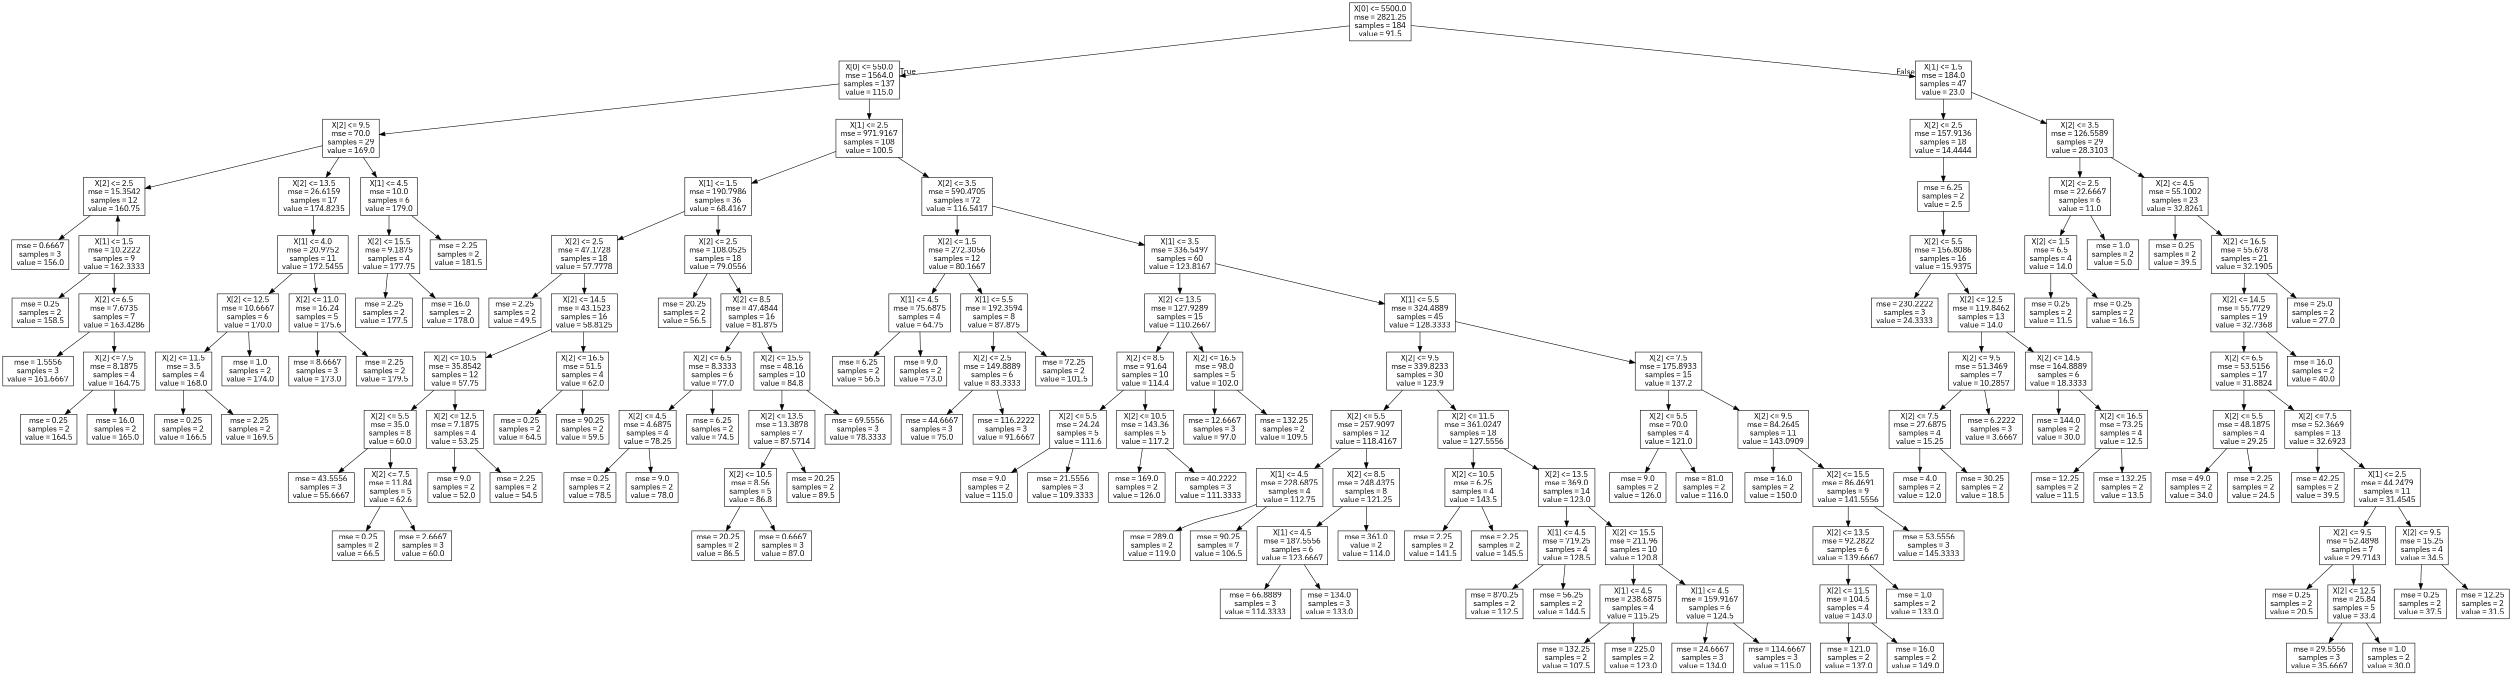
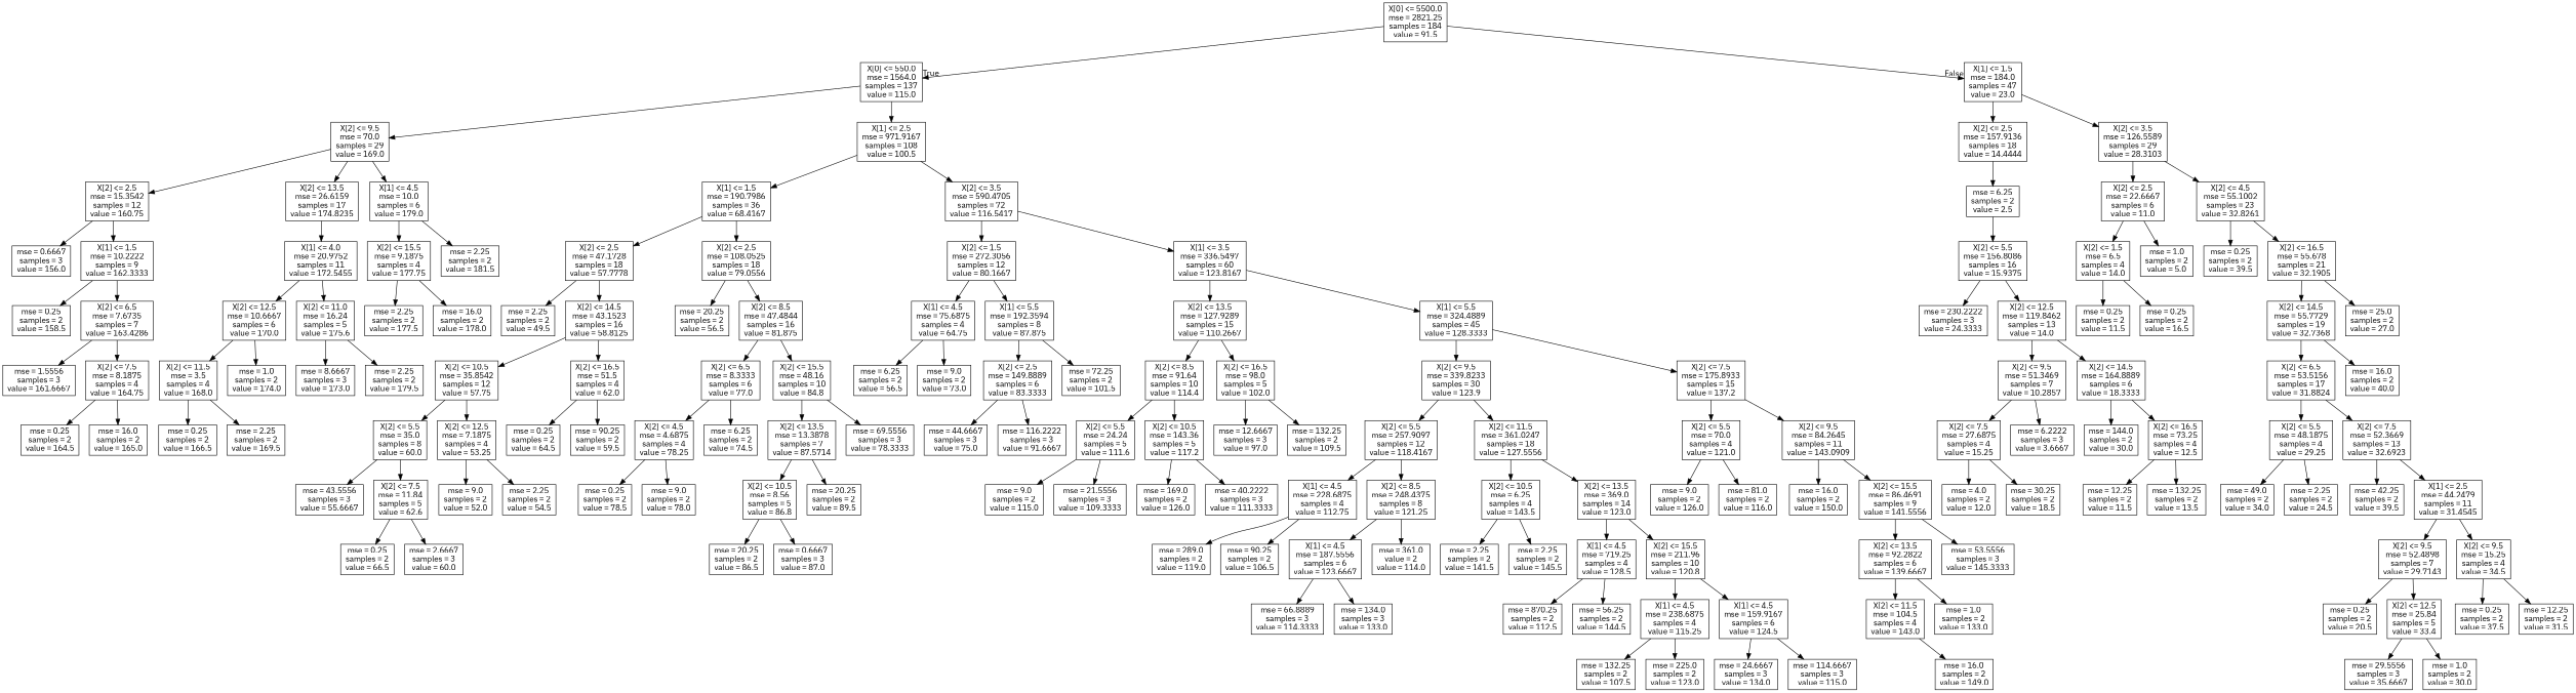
  digraph {
    fontname="IBM Plex Sans"
    node [fontname="IBM Plex Sans" shape=box]
    edge [fontname="IBM Plex Sans"]
    n1 [label="X[0] <= 5500.0\nmse = 2821.25\nsamples = 184\nvalue = 91.5"]
    n2 [label="X[0] <= 550.0\nmse = 1564.0\nsamples = 137\nvalue = 115.0"]
    n3 [label="X[1] <= 1.5\nmse = 184.0\nsamples = 47\nvalue = 23.0"]
    n4 [label="X[2] <= 9.5\nmse = 70.0\nsamples = 29\nvalue = 169.0"]
    n5 [label="X[1] <= 2.5\nmse = 971.9167\nsamples = 108\nvalue = 100.5"]
    n6 [label="X[2] <= 2.5\nmse = 157.9136\nsamples = 18\nvalue = 14.4444"]
    n7 [label="X[2] <= 3.5\nmse = 126.5589\nsamples = 29\nvalue = 28.3103"]
    n8 [label="X[2] <= 2.5\nmse = 15.3542\nsamples = 12\nvalue = 160.75"]
    n9 [label="X[2] <= 13.5\nmse = 26.6159\nsamples = 17\nvalue = 174.8235"]
    n10 [label="X[1] <= 4.5\nmse = 10.0\nsamples = 6\nvalue = 179.0"]
    n11 [label="X[1] <= 1.5\nmse = 190.7986\nsamples = 36\nvalue = 68.4167"]
    n12 [label="X[2] <= 3.5\nmse = 590.4705\nsamples = 72\nvalue = 116.5417"]
    n13 [label="mse = 0.6667\nsamples = 3\nvalue = 156.0"]
    n14 [label="X[1] <= 1.5\nmse = 10.2222\nsamples = 9\nvalue = 162.3333"]
    n15 [label="X[1] <= 4.0\nmse = 20.9752\nsamples = 11\nvalue = 172.5455"]
    n16 [label="mse = 0.25\nsamples = 2\nvalue = 158.5"]
    n17 [label="X[2] <= 6.5\nmse = 7.6735\nsamples = 7\nvalue = 163.4286"]
    n18 [label="mse = 1.5556\nsamples = 3\nvalue = 161.6667"]
    n19 [label="X[2] <= 7.5\nmse = 8.1875\nsamples = 4\nvalue = 164.75"]
    n20 [label="mse = 0.25\nsamples = 2\nvalue = 164.5"]
    n21 [label="mse = 16.0\nsamples = 2\nvalue = 165.0"]
    n22 [label="X[2] <= 12.5\nmse = 10.6667\nsamples = 6\nvalue = 170.0"]
    n23 [label="X[2] <= 11.0\nmse = 16.24\nsamples = 5\nvalue = 175.6"]
    n24 [label="X[2] <= 15.5\nmse = 9.1875\nsamples = 4\nvalue = 177.75"]
    n25 [label="mse = 2.25\nsamples = 2\nvalue = 181.5"]
    n26 [label="X[2] <= 11.5\nmse = 3.5\nsamples = 4\nvalue = 168.0"]
    n27 [label="mse = 1.0\nsamples = 2\nvalue = 174.0"]
    n28 [label="mse = 8.6667\nsamples = 3\nvalue = 173.0"]
    n29 [label="mse = 2.25\nsamples = 2\nvalue = 179.5"]
    n30 [label="mse = 0.25\nsamples = 2\nvalue = 166.5"]
    n31 [label="mse = 2.25\nsamples = 2\nvalue = 169.5"]
    n32 [label="mse = 2.25\nsamples = 2\nvalue = 177.5"]
    n33 [label="mse = 16.0\nsamples = 2\nvalue = 178.0"]
    n34 [label="X[2] <= 2.5\nmse = 47.1728\nsamples = 18\nvalue = 57.7778"]
    n35 [label="X[2] <= 2.5\nmse = 108.0525\nsamples = 18\nvalue = 79.0556"]
    n36 [label="X[2] <= 1.5\nmse = 272.3056\nsamples = 12\nvalue = 80.1667"]
    n37 [label="X[1] <= 3.5\nmse = 336.5497\nsamples = 60\nvalue = 123.8167"]
    n38 [label="mse = 2.25\nsamples = 2\nvalue = 49.5"]
    n39 [label="X[2] <= 14.5\nmse = 43.1523\nsamples = 16\nvalue = 58.8125"]
    n40 [label="mse = 20.25\nsamples = 2\nvalue = 56.5"]
    n41 [label="X[2] <= 8.5\nmse = 47.4844\nsamples = 16\nvalue = 81.875"]
    n42 [label="X[2] <= 10.5\nmse = 35.8542\nsamples = 12\nvalue = 57.75"]
    n43 [label="X[2] <= 16.5\nmse = 51.5\nsamples = 4\nvalue = 62.0"]
    n44 [label="X[2] <= 5.5\nmse = 35.0\nsamples = 8\nvalue = 60.0"]
    n45 [label="X[2] <= 12.5\nmse = 7.1875\nsamples = 4\nvalue = 53.25"]
    n46 [label="mse = 0.25\nsamples = 2\nvalue = 64.5"]
    n47 [label="mse = 90.25\nsamples = 2\nvalue = 59.5"]
    n48 [label="mse = 43.5556\nsamples = 3\nvalue = 55.6667"]
    n49 [label="X[2] <= 7.5\nmse = 11.84\nsamples = 5\nvalue = 62.6"]
    n50 [label="mse = 9.0\nsamples = 2\nvalue = 52.0"]
    n51 [label="mse = 2.25\nsamples = 2\nvalue = 54.5"]
    n52 [label="mse = 0.25\nsamples = 2\nvalue = 66.5"]
    n53 [label="mse = 2.6667\nsamples = 3\nvalue = 60.0"]
    n54 [label="X[2] <= 6.5\nmse = 8.3333\nsamples = 6\nvalue = 77.0"]
    n55 [label="X[2] <= 15.5\nmse = 48.16\nsamples = 10\nvalue = 84.8"]
    n56 [label="X[2] <= 4.5\nmse = 4.6875\nsamples = 4\nvalue = 78.25"]
    n57 [label="mse = 6.25\nsamples = 2\nvalue = 74.5"]
    n58 [label="X[2] <= 13.5\nmse = 13.3878\nsamples = 7\nvalue = 87.5714"]
    n59 [label="mse = 69.5556\nsamples = 3\nvalue = 78.3333"]
    n60 [label="mse = 0.25\nsamples = 2\nvalue = 78.5"]
    n61 [label="mse = 9.0\nsamples = 2\nvalue = 78.0"]
    n62 [label="X[2] <= 10.5\nmse = 8.56\nsamples = 5\nvalue = 86.8"]
    n63 [label="mse = 20.25\nsamples = 2\nvalue = 89.5"]
    n64 [label="mse = 20.25\nsamples = 2\nvalue = 86.5"]
    n65 [label="mse = 0.6667\nsamples = 3\nvalue = 87.0"]
    n66 [label="X[1] <= 4.5\nmse = 75.6875\nsamples = 4\nvalue = 64.75"]
    n67 [label="X[1] <= 5.5\nmse = 192.3594\nsamples = 8\nvalue = 87.875"]
    n68 [label="X[2] <= 13.5\nmse = 127.9289\nsamples = 15\nvalue = 110.2667"]
    n69 [label="X[1] <= 5.5\nmse = 324.4889\nsamples = 45\nvalue = 128.3333"]
    n70 [label="mse = 6.25\nsamples = 2\nvalue = 56.5"]
    n71 [label="mse = 9.0\nsamples = 2\nvalue = 73.0"]
    n72 [label="X[2] <= 2.5\nmse = 149.8889\nsamples = 6\nvalue = 83.3333"]
    n73 [label="mse = 72.25\nsamples = 2\nvalue = 101.5"]
    n74 [label="mse = 44.6667\nsamples = 3\nvalue = 75.0"]
    n75 [label="mse = 116.2222\nsamples = 3\nvalue = 91.6667"]
    n76 [label="X[2] <= 8.5\nmse = 91.64\nsamples = 10\nvalue = 114.4"]
    n77 [label="X[2] <= 16.5\nmse = 98.0\nsamples = 5\nvalue = 102.0"]
    n78 [label="X[2] <= 9.5\nmse = 339.8233\nsamples = 30\nvalue = 123.9"]
    n79 [label="X[2] <= 7.5\nmse = 175.8933\nsamples = 15\nvalue = 137.2"]
    n80 [label="X[2] <= 5.5\nmse = 24.24\nsamples = 5\nvalue = 111.6"]
    n81 [label="X[2] <= 10.5\nmse = 143.36\nsamples = 5\nvalue = 117.2"]
    n82 [label="mse = 12.6667\nsamples = 3\nvalue = 97.0"]
    n83 [label="mse = 132.25\nsamples = 2\nvalue = 109.5"]
    n84 [label="mse = 9.0\nsamples = 2\nvalue = 115.0"]
    n85 [label="mse = 21.5556\nsamples = 3\nvalue = 109.3333"]
    n86 [label="mse = 169.0\nsamples = 2\nvalue = 126.0"]
    n87 [label="mse = 40.2222\nsamples = 3\nvalue = 111.3333"]
    n88 [label="X[2] <= 5.5\nmse = 257.9097\nsamples = 12\nvalue = 118.4167"]
    n89 [label="X[2] <= 11.5\nmse = 361.0247\nsamples = 18\nvalue = 127.5556"]
    n90 [label="X[2] <= 5.5\nmse = 70.0\nsamples = 4\nvalue = 121.0"]
    n91 [label="X[2] <= 9.5\nmse = 84.2645\nsamples = 11\nvalue = 143.0909"]
    n92 [label="X[1] <= 4.5\nmse = 228.6875\nsamples = 4\nvalue = 112.75"]
    n93 [label="X[2] <= 8.5\nmse = 248.4375\nsamples = 8\nvalue = 121.25"]
    n94 [label="X[2] <= 10.5\nmse = 6.25\nsamples = 4\nvalue = 143.5"]
    n95 [label="X[2] <= 13.5\nmse = 369.0\nsamples = 14\nvalue = 123.0"]
    n96 [label="mse = 289.0\nsamples = 2\nvalue = 119.0"]
-   n97 [label="mse = 90.25\nsamples = 7\nvalue = 106.5"]
+   n97 [label="mse = 90.25\nsamples = 2\nvalue = 106.5"]
    n98 [label="X[1] <= 4.5\nmse = 187.5556\nsamples = 6\nvalue = 123.6667"]
    n99 [label="mse = 361.0\nvalue = 2\nvalue = 114.0"]
    n100 [label="mse = 66.8889\nsamples = 3\nvalue = 114.3333"]
    n101 [label="mse = 134.0\nsamples = 3\nvalue = 133.0"]
    n102 [label="mse = 2.25\nsamples = 2\nvalue = 141.5"]
    n103 [label="mse = 2.25\nsamples = 2\nvalue = 145.5"]
    n104 [label="X[1] <= 4.5\nmse = 719.25\nsamples = 4\nvalue = 128.5"]
    n105 [label="X[2] <= 15.5\nmse = 211.96\nsamples = 10\nvalue = 120.8"]
    n106 [label="mse = 870.25\nsamples = 2\nvalue = 112.5"]
    n107 [label="mse = 56.25\nsamples = 2\nvalue = 144.5"]
    n108 [label="X[1] <= 4.5\nmse = 238.6875\nsamples = 4\nvalue = 115.25"]
    n109 [label="X[1] <= 4.5\nmse = 159.9167\nsamples = 6\nvalue = 124.5"]
    n110 [label="mse = 132.25\nsamples = 2\nvalue = 107.5"]
    n111 [label="mse = 225.0\nsamples = 2\nvalue = 123.0"]
    n112 [label="mse = 24.6667\nsamples = 3\nvalue = 134.0"]
    n113 [label="mse = 114.6667\nsamples = 3\nvalue = 115.0"]
    n114 [label="mse = 9.0\nsamples = 2\nvalue = 126.0"]
    n115 [label="mse = 81.0\nsamples = 2\nvalue = 116.0"]
    n116 [label="mse = 16.0\nsamples = 2\nvalue = 150.0"]
    n117 [label="X[2] <= 15.5\nmse = 86.4691\nsamples = 9\nvalue = 141.5556"]
    n118 [label="X[2] <= 13.5\nmse = 92.2822\nsamples = 6\nvalue = 139.6667"]
    n119 [label="mse = 53.5556\nsamples = 3\nvalue = 145.3333"]
    n120 [label="X[2] <= 11.5\nmse = 104.5\nsamples = 4\nvalue = 143.0"]
    n121 [label="mse = 1.0\nsamples = 2\nvalue = 133.0"]
-   n122 [label="mse = 121.0\nsamples = 2\nvalue = 137.0"]
    n123 [label="mse = 16.0\nsamples = 2\nvalue = 149.0"]
    n124 [label="mse = 6.25\nsamples = 2\nvalue = 2.5"]
    n125 [label="X[2] <= 2.5\nmse = 22.6667\nsamples = 6\nvalue = 11.0"]
    n126 [label="X[2] <= 4.5\nmse = 55.1002\nsamples = 23\nvalue = 32.8261"]
    n127 [label="X[2] <= 5.5\nmse = 156.8086\nsamples = 16\nvalue = 15.9375"]
    n128 [label="mse = 230.2222\nsamples = 3\nvalue = 24.3333"]
    n129 [label="X[2] <= 12.5\nmse = 119.8462\nsamples = 13\nvalue = 14.0"]
    n130 [label="X[2] <= 9.5\nmse = 51.3469\nsamples = 7\nvalue = 10.2857"]
    n131 [label="X[2] <= 14.5\nmse = 164.8889\nsamples = 6\nvalue = 18.3333"]
    n132 [label="X[2] <= 7.5\nmse = 27.6875\nsamples = 4\nvalue = 15.25"]
    n133 [label="mse = 6.2222\nsamples = 3\nvalue = 3.6667"]
    n134 [label="mse = 144.0\nsamples = 2\nvalue = 30.0"]
    n135 [label="X[2] <= 16.5\nmse = 73.25\nsamples = 4\nvalue = 12.5"]
    n136 [label="mse = 4.0\nsamples = 2\nvalue = 12.0"]
    n137 [label="mse = 30.25\nsamples = 2\nvalue = 18.5"]
    n138 [label="mse = 12.25\nsamples = 2\nvalue = 11.5"]
    n139 [label="mse = 132.25\nsamples = 2\nvalue = 13.5"]
    n140 [label="X[2] <= 1.5\nmse = 6.5\nsamples = 4\nvalue = 14.0"]
    n141 [label="mse = 1.0\nsamples = 2\nvalue = 5.0"]
    n142 [label="mse = 0.25\nsamples = 2\nvalue = 39.5"]
    n143 [label="X[2] <= 16.5\nmse = 55.678\nsamples = 21\nvalue = 32.1905"]
    n144 [label="mse = 0.25\nsamples = 2\nvalue = 11.5"]
    n145 [label="mse = 0.25\nsamples = 2\nvalue = 16.5"]
    n146 [label="X[2] <= 14.5\nmse = 55.7729\nsamples = 19\nvalue = 32.7368"]
    n147 [label="mse = 25.0\nsamples = 2\nvalue = 27.0"]
    n148 [label="X[2] <= 6.5\nmse = 53.5156\nsamples = 17\nvalue = 31.8824"]
    n149 [label="mse = 16.0\nsamples = 2\nvalue = 40.0"]
    n150 [label="X[2] <= 5.5\nmse = 48.1875\nsamples = 4\nvalue = 29.25"]
    n151 [label="X[2] <= 7.5\nmse = 52.3669\nsamples = 13\nvalue = 32.6923"]
    n152 [label="mse = 49.0\nsamples = 2\nvalue = 34.0"]
    n153 [label="mse = 2.25\nsamples = 2\nvalue = 24.5"]
    n154 [label="mse = 42.25\nsamples = 2\nvalue = 39.5"]
    n155 [label="X[1] <= 2.5\nmse = 44.2479\nsamples = 11\nvalue = 31.4545"]
    n156 [label="X[2] <= 9.5\nmse = 52.4898\nsamples = 7\nvalue = 29.7143"]
    n157 [label="X[2] <= 9.5\nmse = 15.25\nsamples = 4\nvalue = 34.5"]
    n158 [label="mse = 0.25\nsamples = 2\nvalue = 20.5"]
    n159 [label="X[2] <= 12.5\nmse = 25.84\nsamples = 5\nvalue = 33.4"]
    n160 [label="mse = 0.25\nsamples = 2\nvalue = 37.5"]
    n161 [label="mse = 12.25\nsamples = 2\nvalue = 31.5"]
    n162 [label="mse = 29.5556\nsamples = 3\nvalue = 35.6667"]
    n163 [label="mse = 1.0\nsamples = 2\nvalue = 30.0"]
    n1 -> n2 [headlabel=True labelangle=45 labeldistance=2.5]
    n1 -> n3 [headlabel=False labelangle=-45 labeldistance=2.5]
    n2 -> n4
    n2 -> n5
    n3 -> n6
    n3 -> n7
    n4 -> n8
    n4 -> n9
    n4 -> n10
    n5 -> n11
    n5 -> n12
    n6 -> n124
    n7 -> n125
    n7 -> n126
    n8 -> n13
-   n14 -> n8
+   n8 -> n14
    n9 -> n15
    n10 -> n24
    n10 -> n25
    n11 -> n34
    n11 -> n35
    n12 -> n36
    n12 -> n37
    n14 -> n16
    n14 -> n17
    n15 -> n22
    n15 -> n23
    n17 -> n18
    n17 -> n19
    n19 -> n20
    n19 -> n21
    n22 -> n26
    n22 -> n27
    n23 -> n28
    n23 -> n29
    n24 -> n32
    n24 -> n33
    n26 -> n30
    n26 -> n31
    n34 -> n38
    n34 -> n39
    n35 -> n40
    n35 -> n41
    n36 -> n66
    n36 -> n67
    n37 -> n68
    n37 -> n69
    n39 -> n42
    n39 -> n43
    n41 -> n54
    n41 -> n55
    n42 -> n44
    n42 -> n45
    n43 -> n46
    n43 -> n47
    n44 -> n48
    n44 -> n49
    n45 -> n50
    n45 -> n51
    n49 -> n52
    n49 -> n53
    n54 -> n56
    n54 -> n57
    n55 -> n58
    n55 -> n59
    n56 -> n60
    n56 -> n61
    n58 -> n62
    n58 -> n63
    n62 -> n64
    n62 -> n65
    n66 -> n70
    n66 -> n71
    n67 -> n72
    n67 -> n73
    n68 -> n76
    n68 -> n77
    n69 -> n78
    n69 -> n79
    n72 -> n74
    n72 -> n75
    n76 -> n80
    n76 -> n81
    n77 -> n82
    n77 -> n83
    n78 -> n88
    n78 -> n89
    n79 -> n90
    n79 -> n91
    n80 -> n84
    n80 -> n85
    n81 -> n86
    n81 -> n87
    n88 -> n92
    n88 -> n93
    n89 -> n94
    n89 -> n95
    n90 -> n114
    n90 -> n115
    n91 -> n116
    n91 -> n117
    n92 -> n96
    n92 -> n97
    n93 -> n98
    n93 -> n99
    n94 -> n102
    n94 -> n103
    n95 -> n104
    n95 -> n105
    n98 -> n100
    n98 -> n101
    n104 -> n106
    n104 -> n107
    n105 -> n108
    n105 -> n109
    n108 -> n110
    n108 -> n111
    n109 -> n112
    n109 -> n113
    n117 -> n118
    n117 -> n119
    n118 -> n120
    n118 -> n121
-   n120 -> n122
    n120 -> n123
    n124 -> n127
    n125 -> n140
    n125 -> n141
    n126 -> n142
    n126 -> n143
    n127 -> n128
    n127 -> n129
    n129 -> n130
    n129 -> n131
    n130 -> n132
    n130 -> n133
    n131 -> n134
    n131 -> n135
    n132 -> n136
    n132 -> n137
    n135 -> n138
    n135 -> n139
    n140 -> n144
    n140 -> n145
    n143 -> n146
    n143 -> n147
    n146 -> n148
    n146 -> n149
    n148 -> n150
    n148 -> n151
    n150 -> n152
    n150 -> n153
    n151 -> n154
    n151 -> n155
    n155 -> n156
    n155 -> n157
    n156 -> n158
    n156 -> n159
    n157 -> n160
    n157 -> n161
    n159 -> n162
    n159 -> n163
  }
